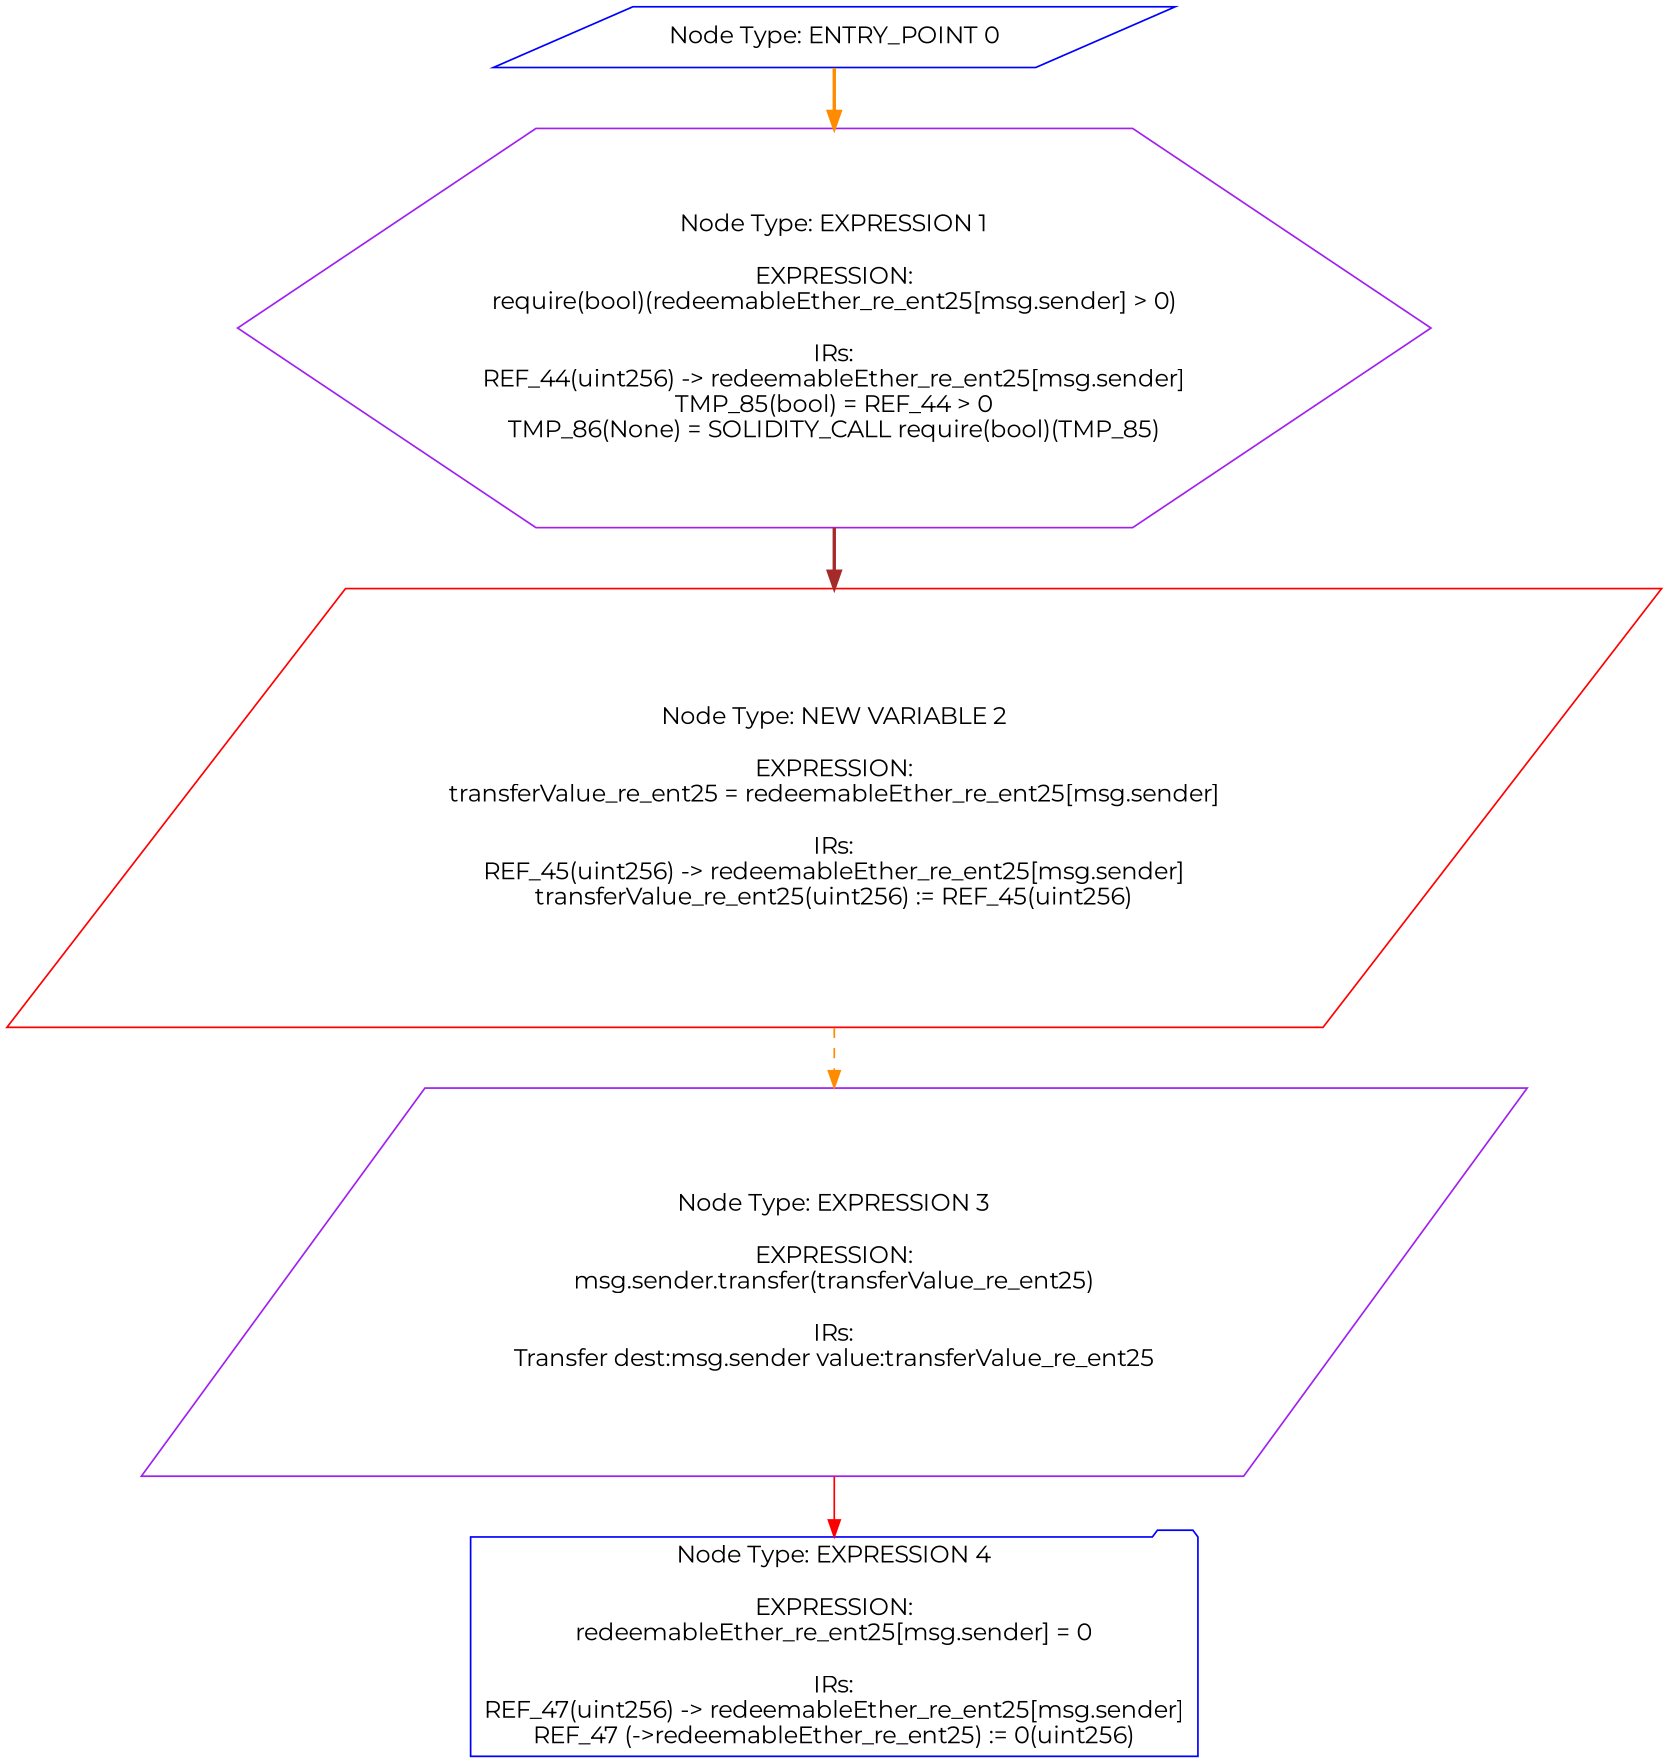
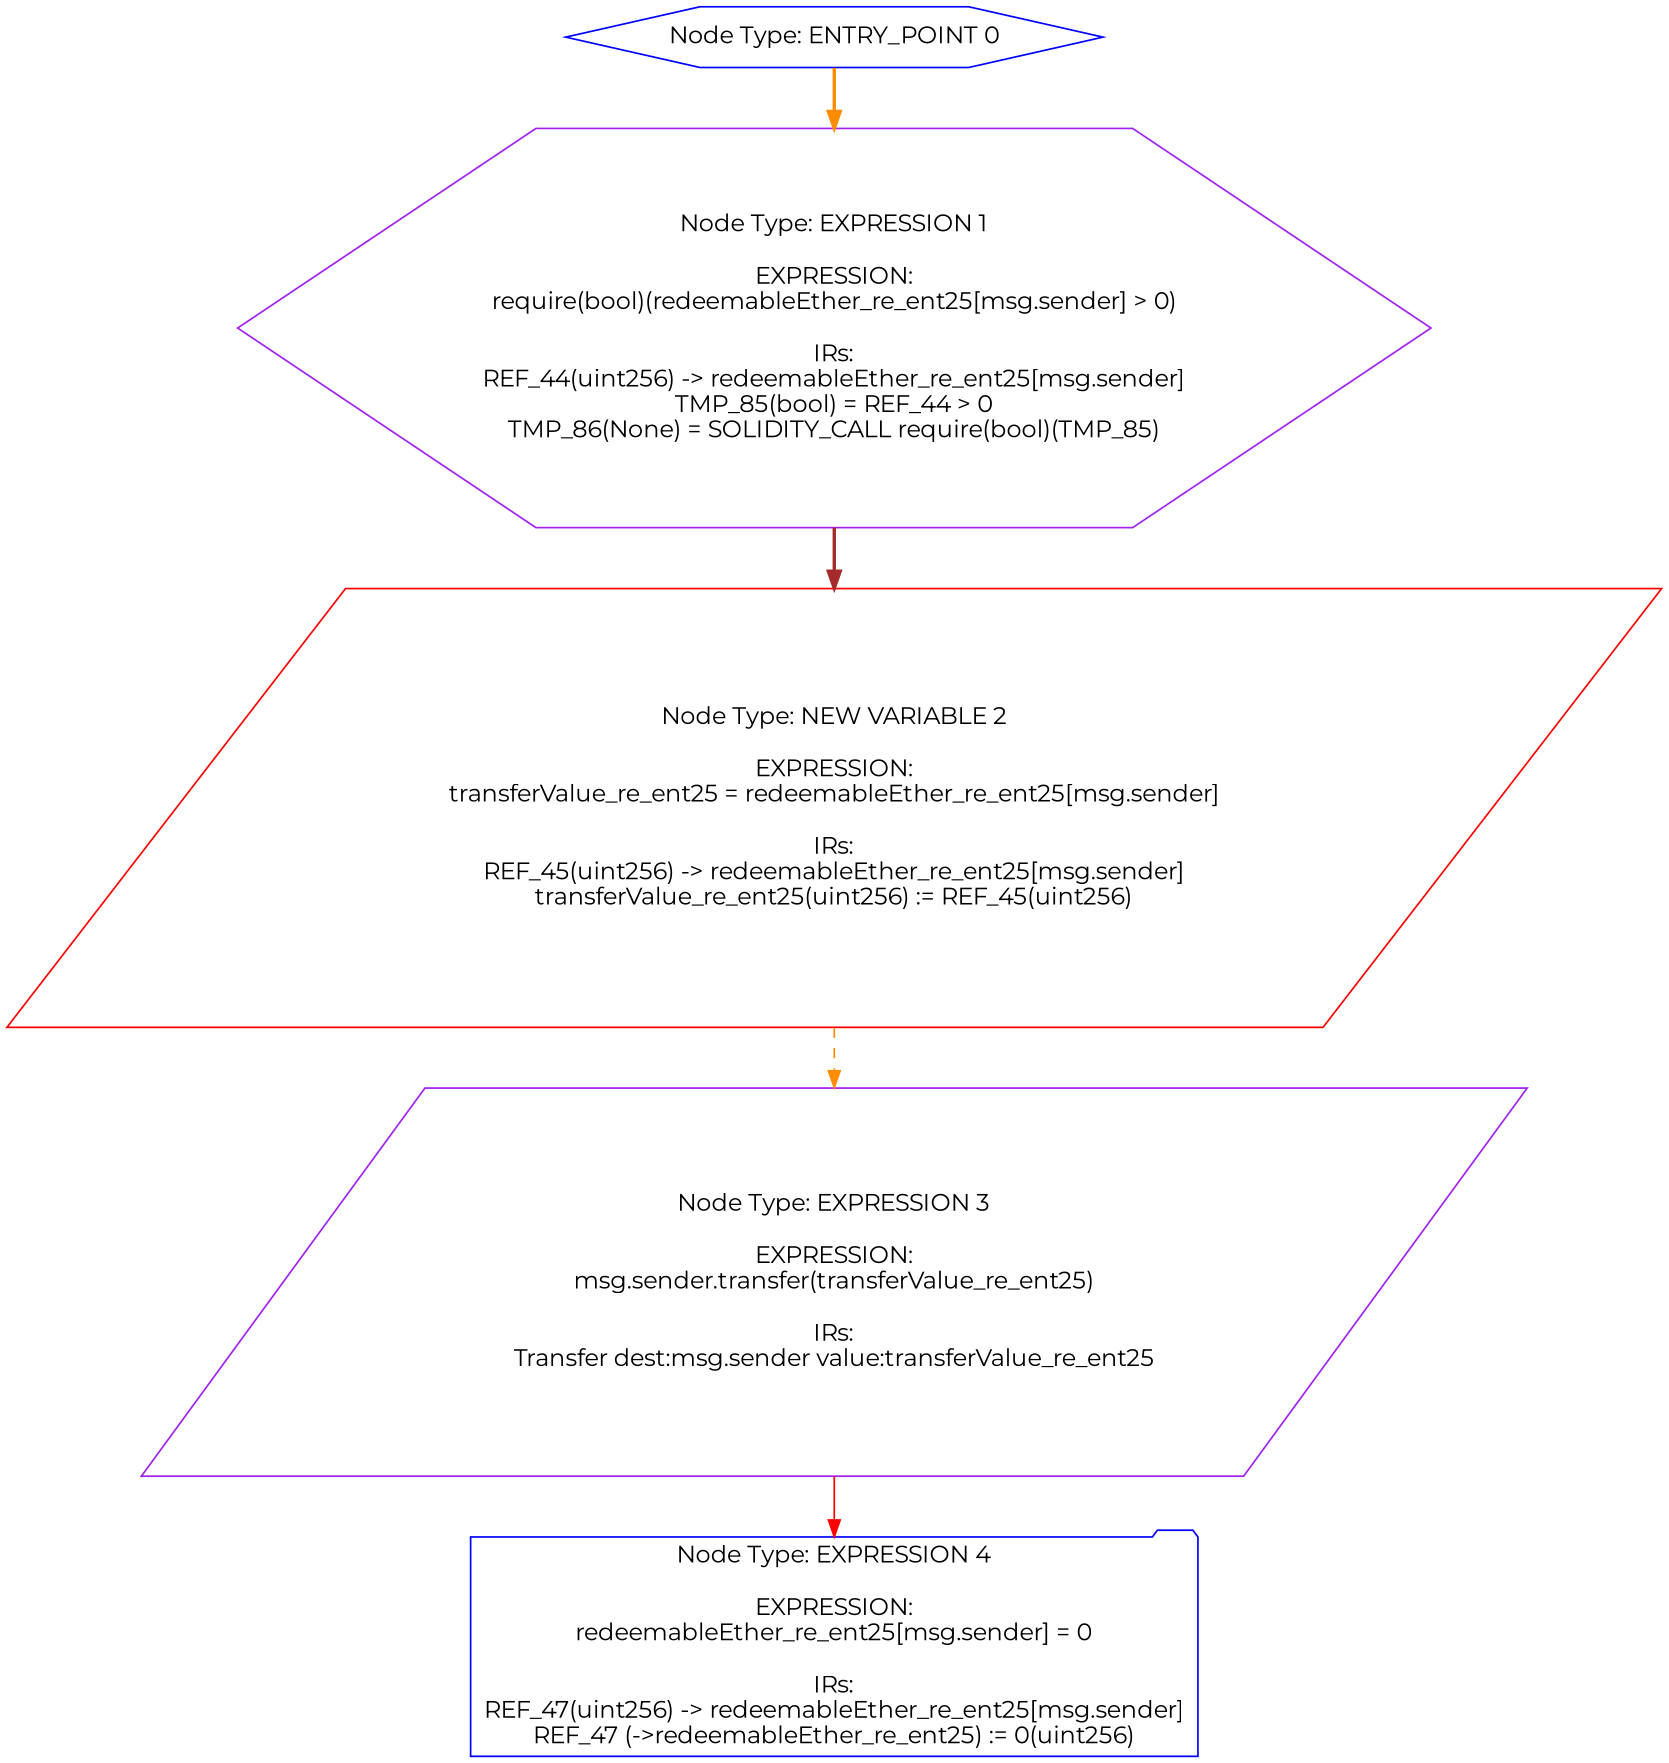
  digraph {
    fontname=Montserrat
    node [color=blue shape=hexagon fontname=Montserrat]
    edge [color=darkorange style=bold fontname=Montserrat]
-   n1 [label="Node Type: ENTRY_POINT 0\n" shape=parallelogram]
+   n1 [label="Node Type: ENTRY_POINT 0\n"]
    n2 [label="Node Type: EXPRESSION 1\n\nEXPRESSION:\nrequire(bool)(redeemableEther_re_ent25[msg.sender] > 0)\n\nIRs:\nREF_44(uint256) -> redeemableEther_re_ent25[msg.sender]\nTMP_85(bool) = REF_44 > 0\nTMP_86(None) = SOLIDITY_CALL require(bool)(TMP_85)" color=purple]
    n3 [label="Node Type: NEW VARIABLE 2\n\nEXPRESSION:\ntransferValue_re_ent25 = redeemableEther_re_ent25[msg.sender]\n\nIRs:\nREF_45(uint256) -> redeemableEther_re_ent25[msg.sender]\ntransferValue_re_ent25(uint256) := REF_45(uint256)" color=red shape=parallelogram]
    n4 [label="Node Type: EXPRESSION 3\n\nEXPRESSION:\nmsg.sender.transfer(transferValue_re_ent25)\n\nIRs:\nTransfer dest:msg.sender value:transferValue_re_ent25" color=purple shape=parallelogram]
    n5 [label="Node Type: EXPRESSION 4\n\nEXPRESSION:\nredeemableEther_re_ent25[msg.sender] = 0\n\nIRs:\nREF_47(uint256) -> redeemableEther_re_ent25[msg.sender]\nREF_47 (->redeemableEther_re_ent25) := 0(uint256)" shape=folder]
    n1 -> n2
    n2 -> n3 [color=brown]
    n3 -> n4 [style=dashed]
    n4 -> n5 [color=red style=solid]
  }
